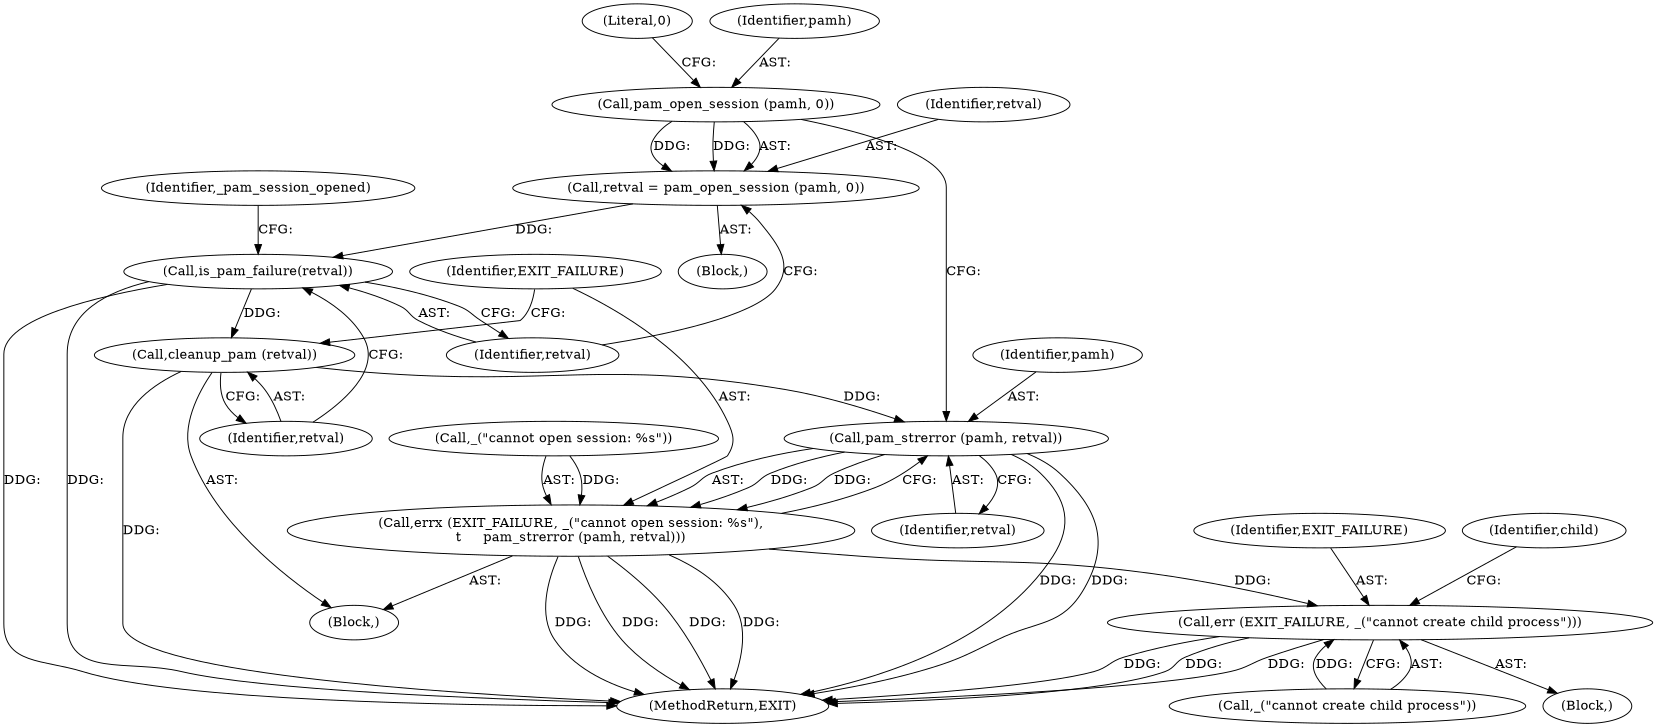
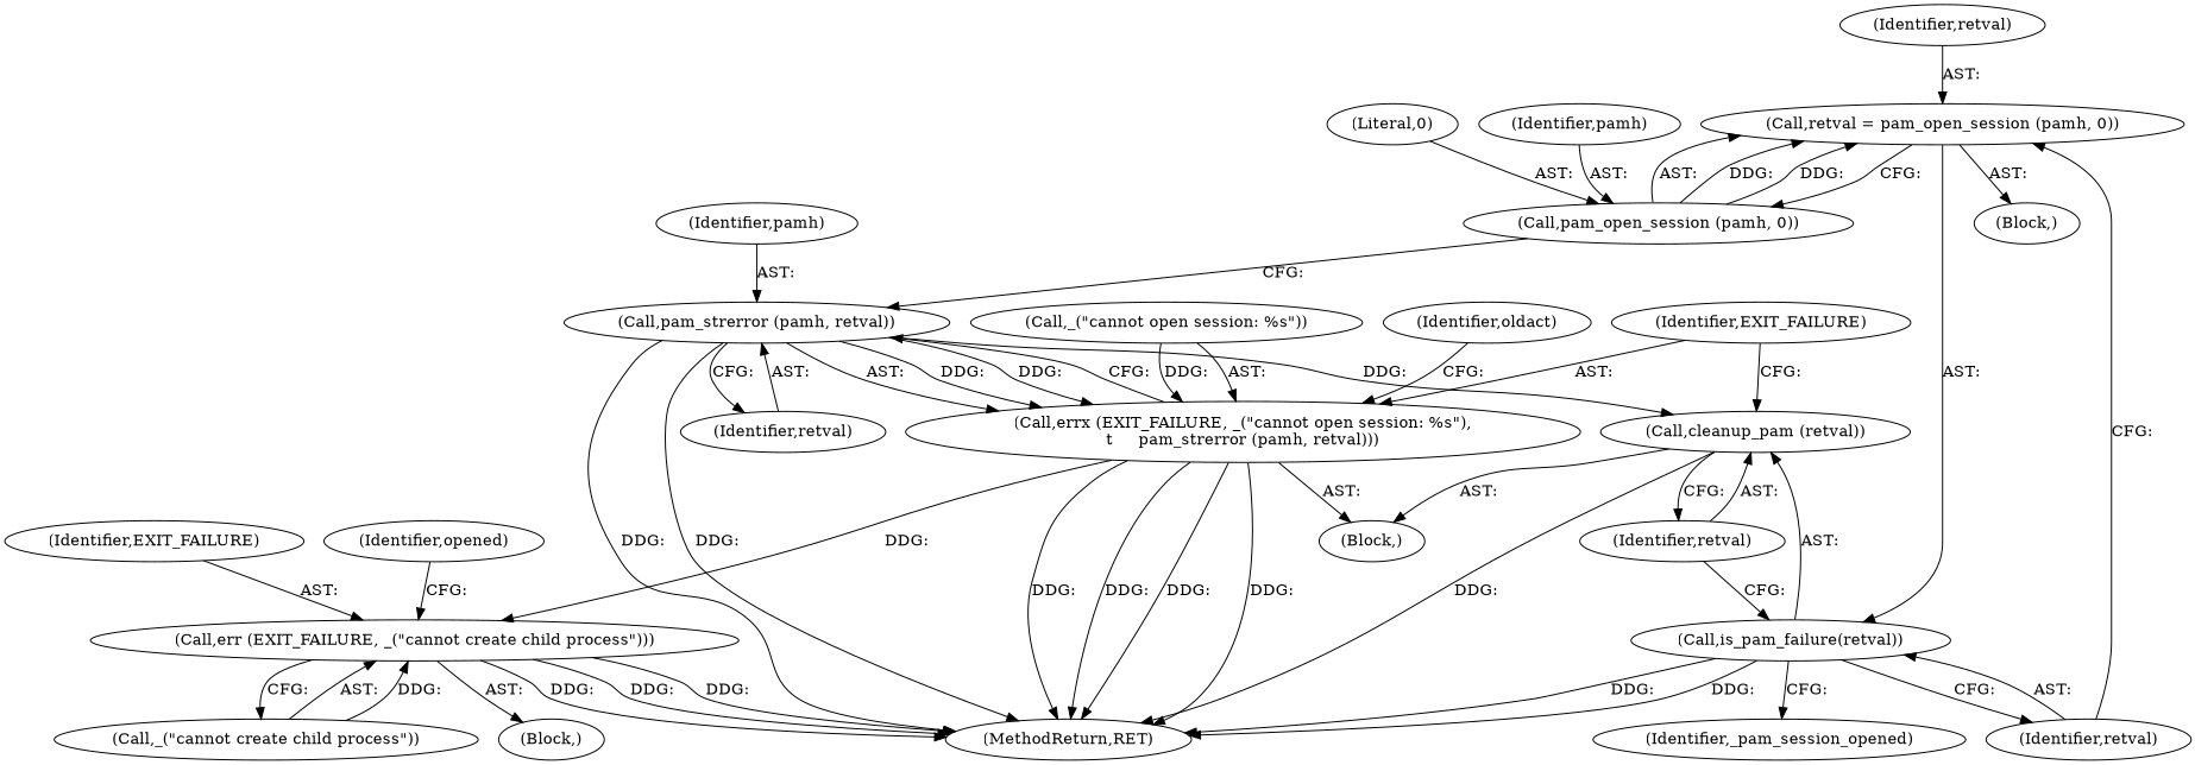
  digraph {
    n1 [label="(Call,retval = pam_open_session (pamh, 0))"]
    n2 [label="(Call,pam_open_session (pamh, 0))"]
    n3 [label="(Call,is_pam_failure(retval))"]
    n4 [label="(Block,)"]
    n5 [label="(Call,pam_strerror (pamh, retval))"]
-   n6 [label="(MethodReturn,EXIT)"]
+   n6 [label="(MethodReturn,RET)"]
    n7 [label="(Call,cleanup_pam (retval))"]
    n8 [label="(Identifier,retval)"]
    n9 [label="(Call,errx (EXIT_FAILURE, _(\"cannot open session: %s\"),\n\t     pam_strerror (pamh, retval)))"]
    n10 [label="(Identifier,retval)"]
    n11 [label="(Literal,0)"]
    n12 [label="(Block,)"]
    n13 [label="(Identifier,retval)"]
    n14 [label="(Call,err (EXIT_FAILURE, _(\"cannot create child process\")))"]
    n15 [label="(Call,_(\"cannot create child process\"))"]
    n16 [label="(Block,)"]
    n17 [label="(Identifier,retval)"]
-   n18 [label="(Identifier,child)"]
+   n18 [label="(Identifier,opened)"]
    n19 [label="(Identifier,EXIT_FAILURE)"]
    n20 [label="(Identifier,EXIT_FAILURE)"]
    n21 [label="(Call,_(\"cannot open session: %s\"))"]
    n22 [label="(Identifier,pamh)"]
+   n23 [label="(Identifier,oldact)"]
    n24 [label="(Identifier,pamh)"]
    n25 [label="(Identifier,_pam_session_opened)"]
-   n1 -> n3 [label="DDG: "]
+   n1 -> n2 [label="CFG: "]
+   n1 -> n3 [label="AST: "]
    n1 -> n4 [label="AST: "]
    n2 -> n1 [label="AST: "]
    n2 -> n1 [label="DDG: "]
    n2 -> n1 [label="DDG: "]
    n2 -> n5 [label="CFG: "]
    n3 -> n6 [label="DDG: "]
    n3 -> n6 [label="DDG: "]
-   n3 -> n7 [label="DDG: "]
+   n3 -> n7 [label="AST: "]
    n3 -> n8 [label="CFG: "]
    n5 -> n6 [label="DDG: "]
    n5 -> n6 [label="DDG: "]
    n5 -> n9 [label="AST: "]
    n5 -> n9 [label="DDG: "]
    n5 -> n9 [label="DDG: "]
    n5 -> n10 [label="CFG: "]
-   n7 -> n5 [label="DDG: "]
+   n5 -> n7 [label="DDG: "]
    n7 -> n6 [label="DDG: "]
    n7 -> n12 [label="AST: "]
    n7 -> n13 [label="CFG: "]
    n8 -> n1 [label="CFG: "]
    n8 -> n3 [label="AST: "]
    n9 -> n5 [label="CFG: "]
    n9 -> n6 [label="DDG: "]
    n9 -> n6 [label="DDG: "]
    n9 -> n6 [label="DDG: "]
    n9 -> n6 [label="DDG: "]
    n9 -> n12 [label="AST: "]
    n9 -> n14 [label="DDG: "]
    n10 -> n5 [label="AST: "]
-   n11 -> n2 [label="CFG: "]
+   n11 -> n2 [label="AST: "]
    n13 -> n3 [label="CFG: "]
    n13 -> n7 [label="AST: "]
    n14 -> n6 [label="DDG: "]
    n14 -> n6 [label="DDG: "]
    n14 -> n6 [label="DDG: "]
    n14 -> n15 [label="CFG: "]
    n14 -> n16 [label="AST: "]
    n15 -> n14 [label="AST: "]
    n15 -> n14 [label="DDG: "]
    n17 -> n1 [label="AST: "]
    n18 -> n14 [label="CFG: "]
    n19 -> n14 [label="AST: "]
    n20 -> n7 [label="CFG: "]
    n20 -> n9 [label="AST: "]
    n21 -> n9 [label="AST: "]
    n21 -> n9 [label="DDG: "]
    n22 -> n2 [label="AST: "]
+   n23 -> n9 [label="CFG: "]
    n24 -> n5 [label="AST: "]
-   n25 -> n3 [label="CFG: "]
+   n3 -> n25 [label="CFG: "]
  }
